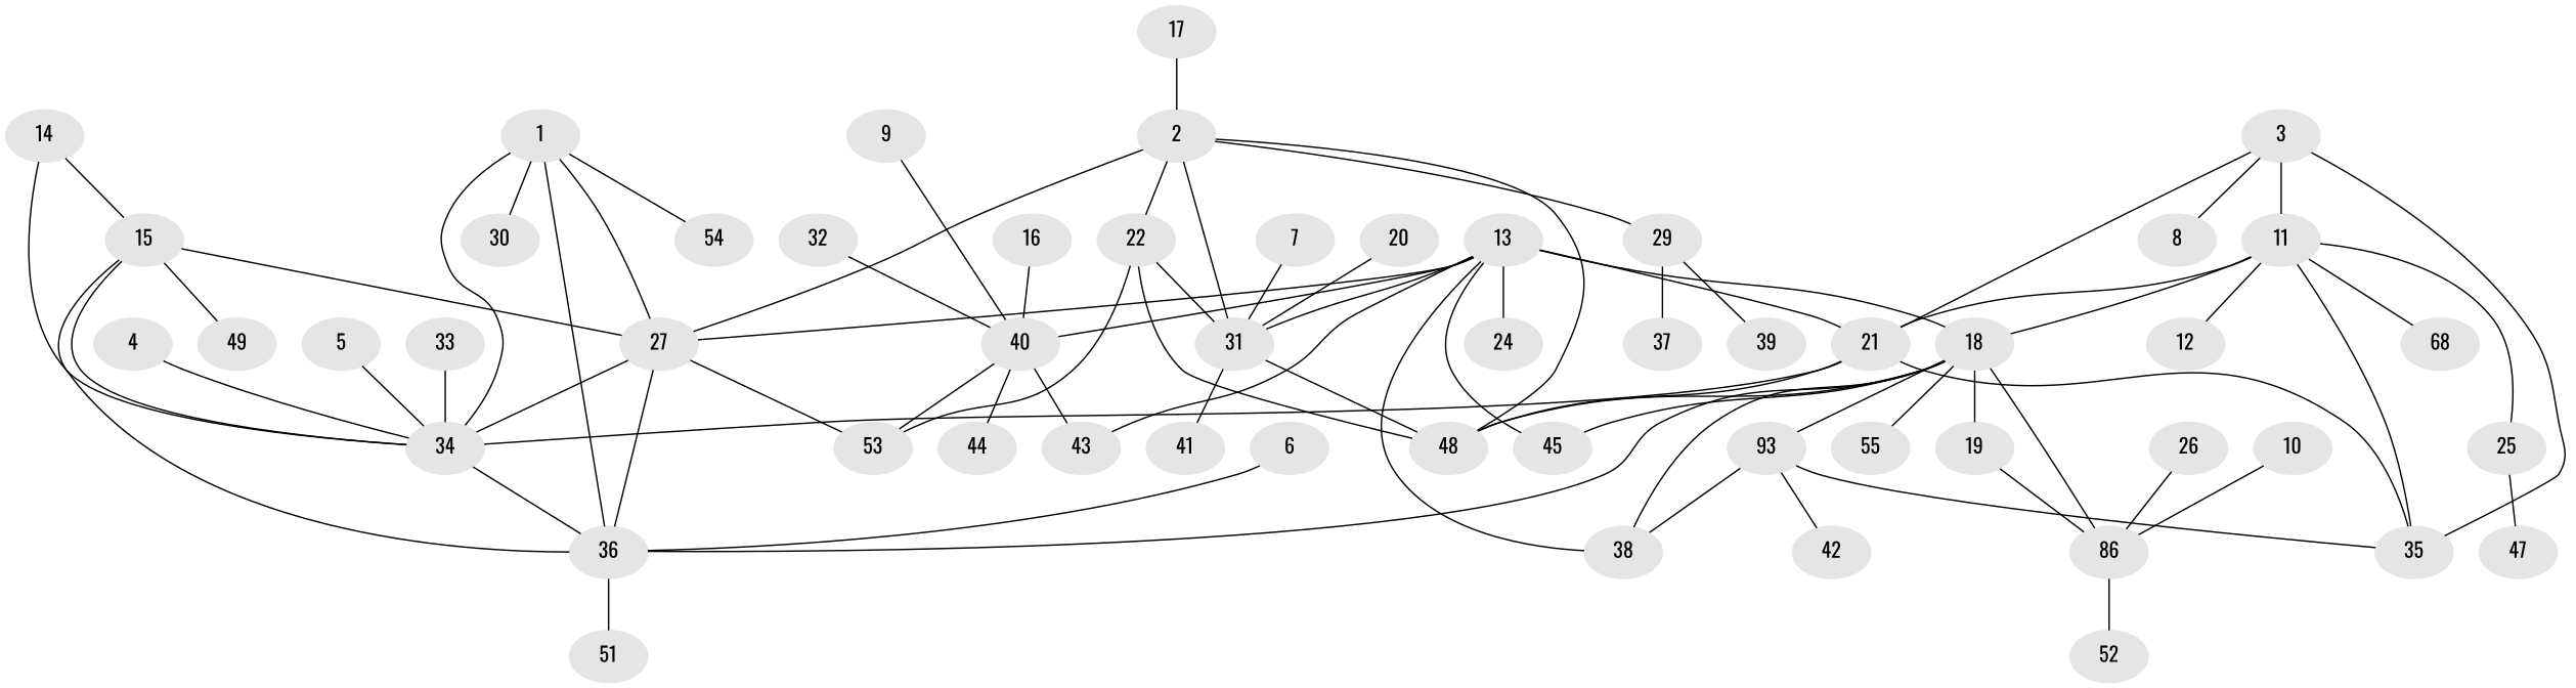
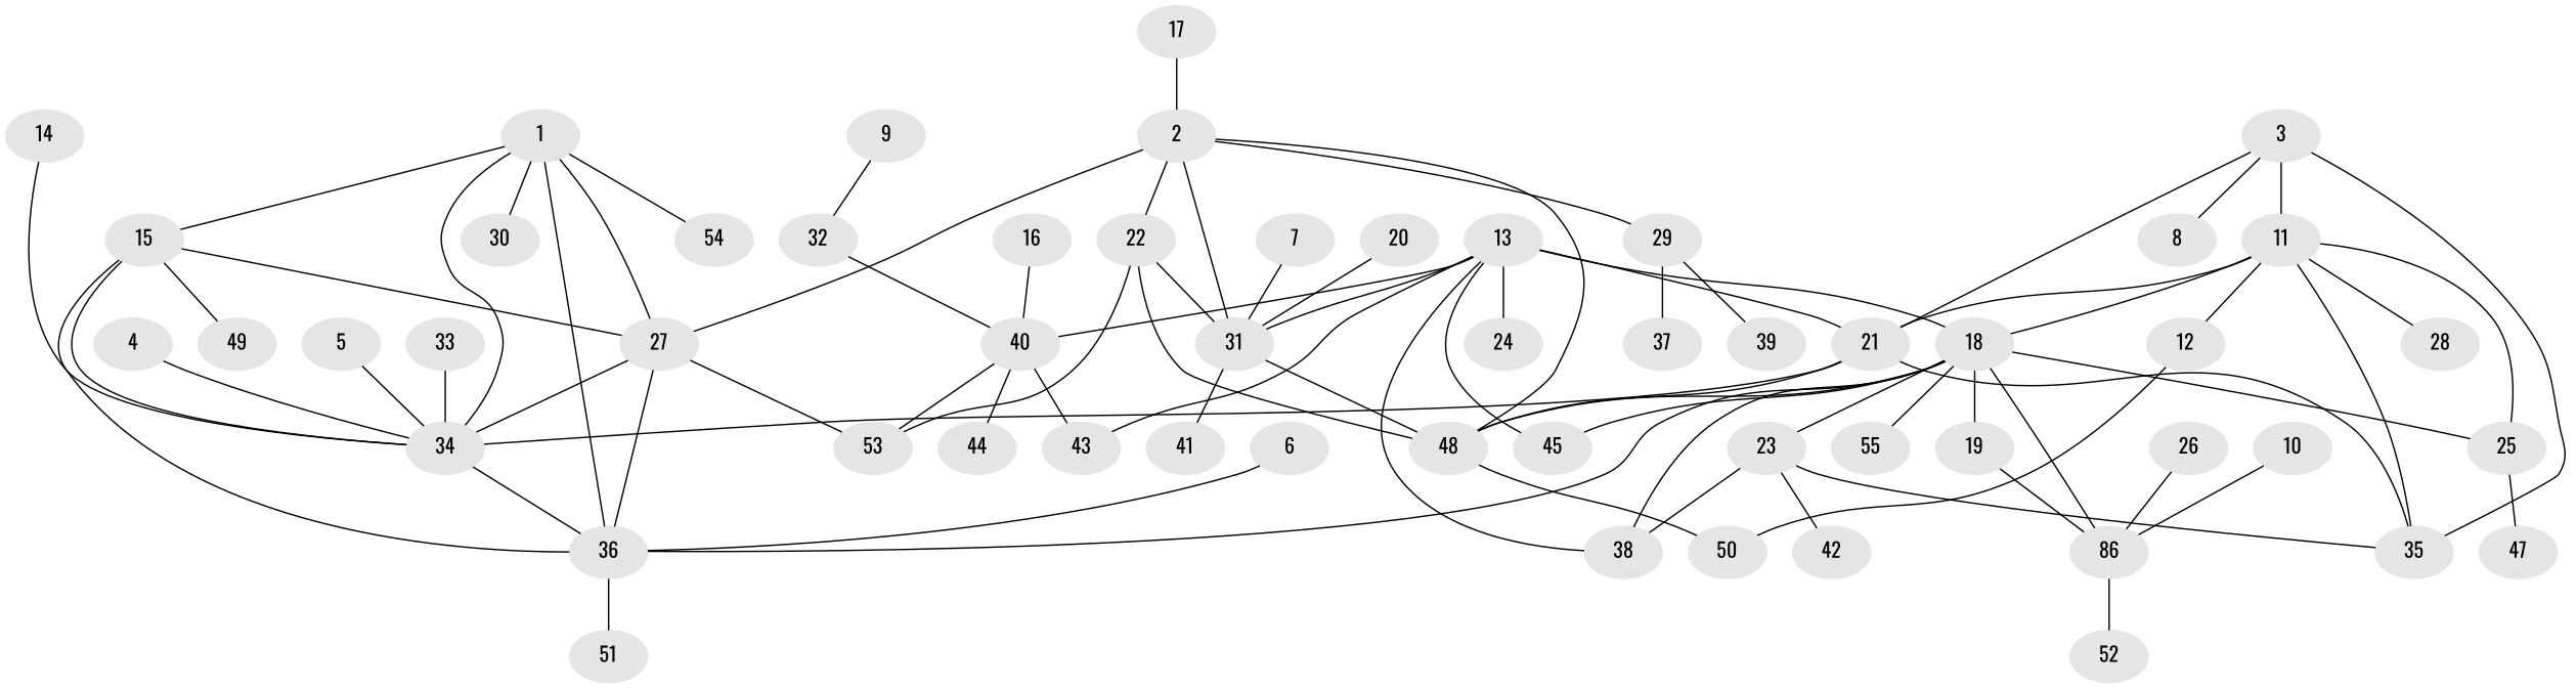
  graph {
    fontname=Oswald
    node [color=gray90 fontname=Oswald style=filled]
    edge [fontname=Oswald weight=1.0]
    1
    15
    27
    30
    34
    36
    54
    49
    53
    51
    2
    22
    29
    31
    48
    37
    39
    41
+   50
    3
    8
    11
    21
    35
    12
    18
    25
-   28 [label=68]
+   28
    4
    5
    6
    7
    9
    40
    43
    44
    n37 [label=86]
    10
    52
    38
    45
    19
-   23 [label=93]
+   23
    55
    47
    13
    24
    14
    16
    17
    42
    20
    26
    32
    33
-   14 -- 15
+   1 -- 15
    1 -- 27
    1 -- 30
    1 -- 34
    1 -- 36
    1 -- 54
    15 -- 27
    15 -- 34
    15 -- 36
    15 -- 49
    27 -- 34
    27 -- 36
    27 -- 53
    34 -- 36
    36 -- 51
    2 -- 27
    2 -- 22 [weight=2.0]
    2 -- 29
    2 -- 31
    2 -- 48
    22 -- 53
    22 -- 31 [weight=2.0]
    22 -- 48 [weight=2.0]
    29 -- 37
    29 -- 39
    31 -- 48
    31 -- 41
+   48 -- 50
    3 -- 8
    3 -- 11 [weight=2.0]
    3 -- 21 [weight=2.0]
    3 -- 35 [weight=2.0]
    11 -- 21
    11 -- 35
    11 -- 12
    11 -- 18
    11 -- 25
    11 -- 28
    21 -- 34
    21 -- 48
    21 -- 35
+   12 -- 50
    18 -- 36
    18 -- 48
+   18 -- 25
    18 -- n37 [weight=3.0]
    18 -- 38
    18 -- 45
    18 -- 19 [weight=3.0]
    18 -- 23
    18 -- 55
    25 -- 47
    4 -- 34
    5 -- 34
    6 -- 36
    7 -- 31
-   9 -- 40
+   9 -- 32
    40 -- 53
    40 -- 43
    40 -- 44
    n37 -- 52
    10 -- n37
    19 -- n37
    23 -- 35
    23 -- 38
    23 -- 42
-   13 -- 27
    13 -- 31
    13 -- 21
    13 -- 18
    13 -- 40 [weight=3.0]
    13 -- 43 [weight=3.0]
    13 -- 38
    13 -- 45
    13 -- 24
    14 -- 34
    16 -- 40
    17 -- 2
    20 -- 31
    26 -- n37
    32 -- 40
    33 -- 34
  }
